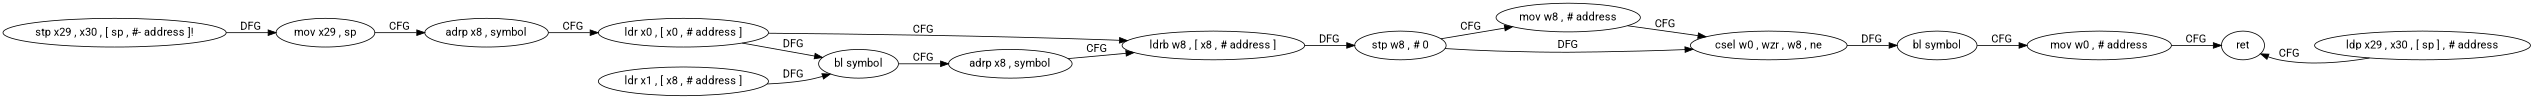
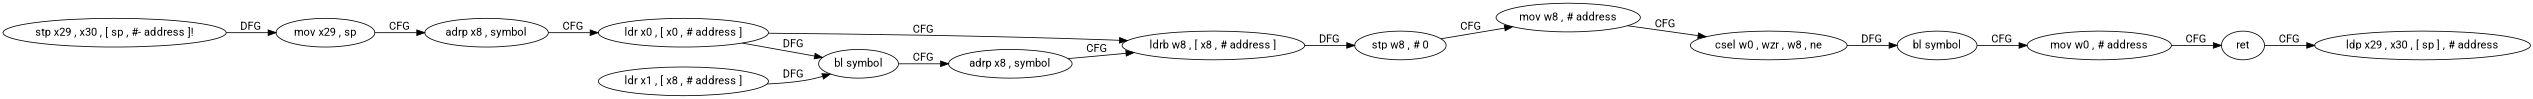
  digraph {
    fontname=Roboto
    rankdir=LR
    node [fontname=Roboto]
    edge [fontname=Roboto]
    n1 [label="stp x29 , x30 , [ sp , #- address ]!"]
    n2 [label="mov x29 , sp"]
    n3 [label="adrp x8 , symbol"]
    n4 [label="ldr x0 , [ x0 , # address ]"]
    n5 [label="bl symbol"]
    n6 [label="ldrb w8 , [ x8 , # address ]"]
    n7 [label="ldr x1 , [ x8 , # address ]"]
    n8 [label="adrp x8 , symbol"]
    n9 [label="stp w8 , # 0"]
    n10 [label="mov w8 , # address"]
    n11 [label="csel w0 , wzr , w8 , ne"]
    n12 [label="bl symbol"]
    n13 [label="mov w0 , # address"]
    n14 [label=ret]
    n15 [label="ldp x29 , x30 , [ sp ] , # address"]
    n1 -> n2 [label=DFG]
    n2 -> n3 [label=CFG]
    n3 -> n4 [label=CFG]
    n4 -> n5 [label=DFG]
    n4 -> n6 [label=CFG]
    n5 -> n8 [label=CFG]
    n6 -> n9 [label=DFG]
    n7 -> n5 [label=DFG]
    n8 -> n6 [label=CFG]
    n9 -> n10 [label=CFG]
-   n9 -> n11 [label=DFG]
    n10 -> n11 [label=CFG]
    n11 -> n12 [label=DFG]
    n12 -> n13 [label=CFG]
    n13 -> n14 [label=CFG]
-   n15 -> n14 [label=CFG]
+   n14 -> n15 [label=CFG]
  }
